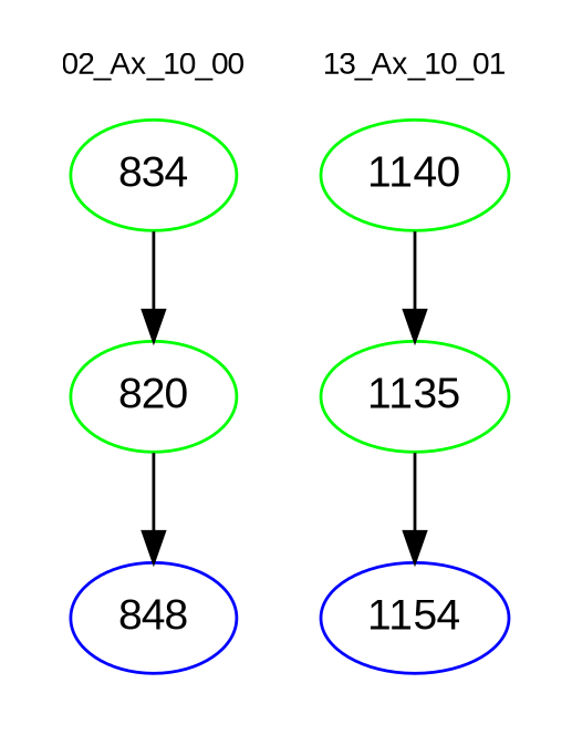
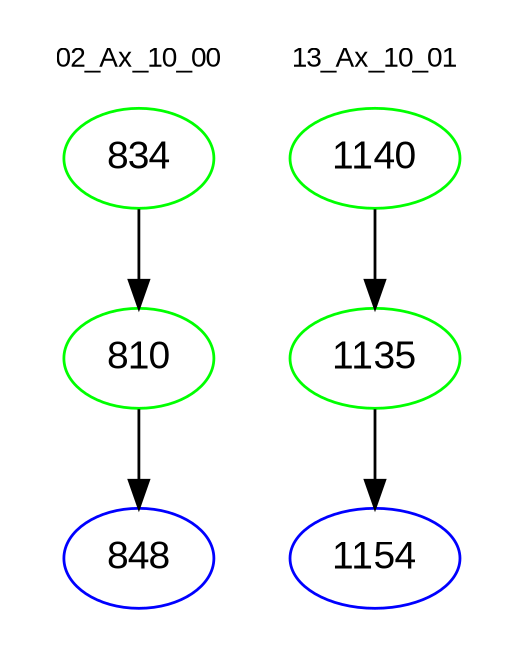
  digraph {
    fontname="Liberation Sans"
    node [color=green fontname="Liberation Sans"]
    edge [color=black fontname="Liberation Sans"]
    n1 [label=834]
-   n2 [label=820]
+   n2 [label=810]
    n3 [color=blue label=848]
    n4 [label=1140]
    n5 [label=1135]
    n6 [color=blue label=1154]
    subgraph cluster_1 {
      color=white
      fontsize=10
      label="02_Ax_10_00"
      n1
      n2
      n3
    }
    subgraph cluster_2 {
      color=white
      fontsize=10
      label="13_Ax_10_01"
      n4
      n5
      n6
    }
    n1 -> n2
    n2 -> n3
    n4 -> n5
    n5 -> n6
  }
